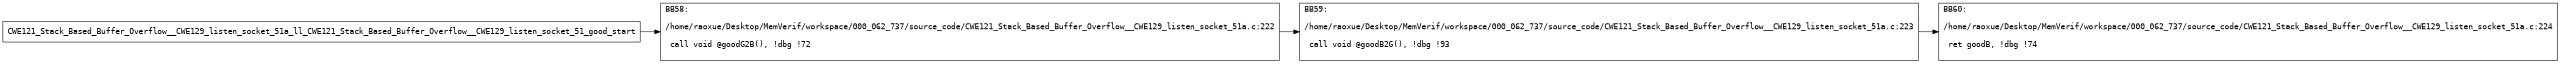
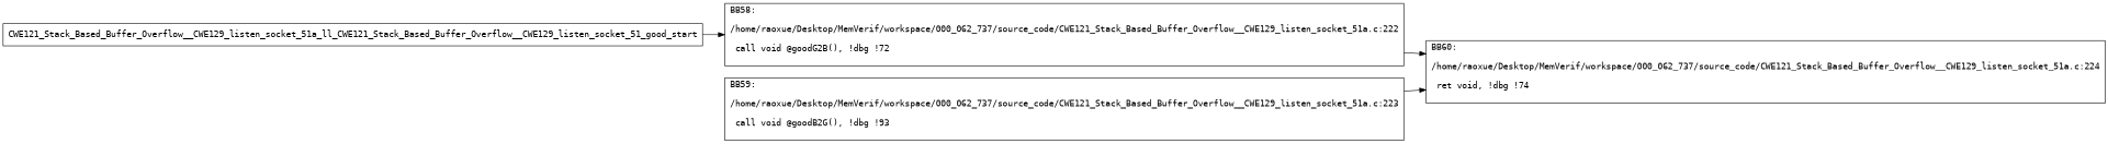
  digraph {
    fontname="DejaVu Sans Mono"
    rankdir=LR
    node [fontname="DejaVu Sans Mono" shape=record]
    edge [fontname="DejaVu Sans Mono"]
    n1 [label="{CWE121_Stack_Based_Buffer_Overflow__CWE129_listen_socket_51a_ll_CWE121_Stack_Based_Buffer_Overflow__CWE129_listen_socket_51_good_start}"]
    n2 [label="{BB58:\l\l/home/raoxue/Desktop/MemVerif/workspace/000_062_737/source_code/CWE121_Stack_Based_Buffer_Overflow__CWE129_listen_socket_51a.c:222\l\n  call void @goodG2B(), !dbg !72\l\n}"]
    n3 [label="{BB59:\l\l/home/raoxue/Desktop/MemVerif/workspace/000_062_737/source_code/CWE121_Stack_Based_Buffer_Overflow__CWE129_listen_socket_51a.c:223\l\n  call void @goodB2G(), !dbg !93\l\n}"]
-   n4 [label="{BB60:\l\l/home/raoxue/Desktop/MemVerif/workspace/000_062_737/source_code/CWE121_Stack_Based_Buffer_Overflow__CWE129_listen_socket_51a.c:224\l\n  ret goodB, !dbg !74\l\n}"]
+   n4 [label="{BB60:\l\l/home/raoxue/Desktop/MemVerif/workspace/000_062_737/source_code/CWE121_Stack_Based_Buffer_Overflow__CWE129_listen_socket_51a.c:224\l\n  ret void, !dbg !74\l\n}"]
    n1 -> n2
-   n2 -> n3
+   n2 -> n4
    n3 -> n4
  }
